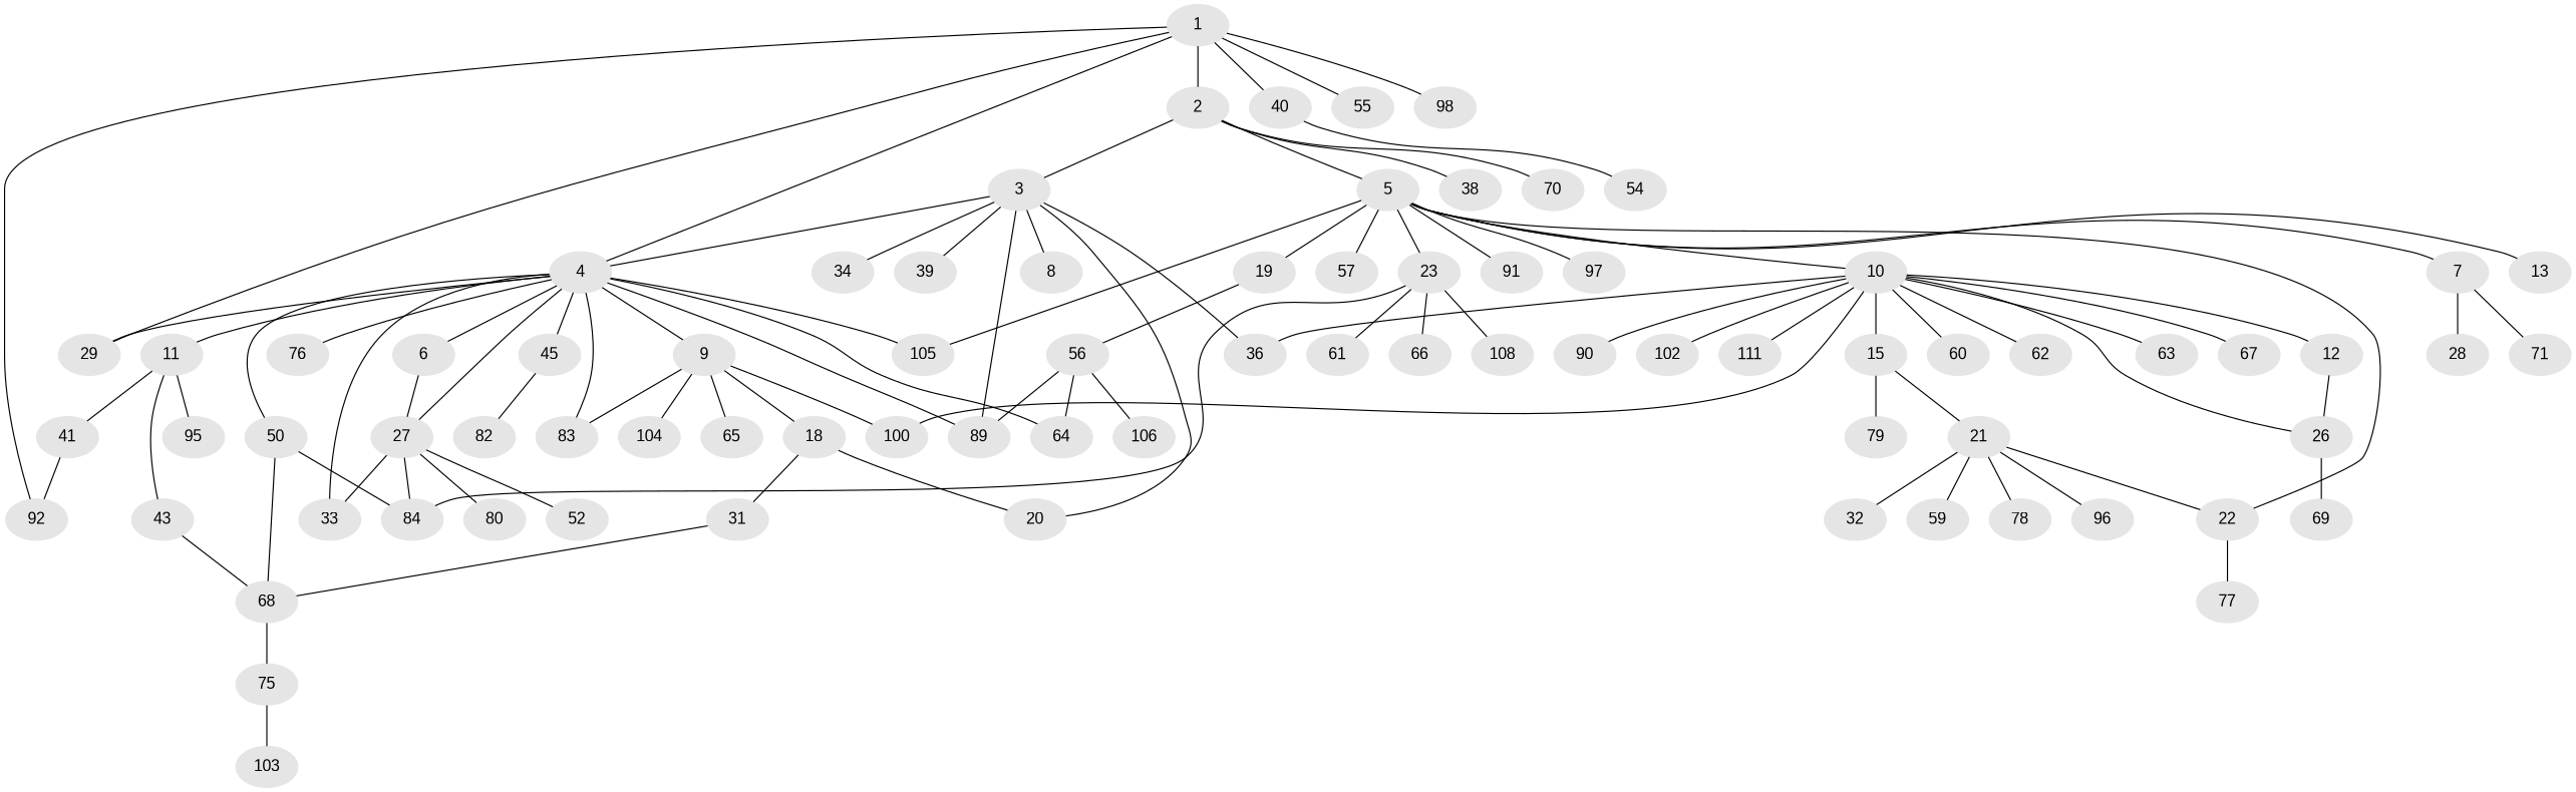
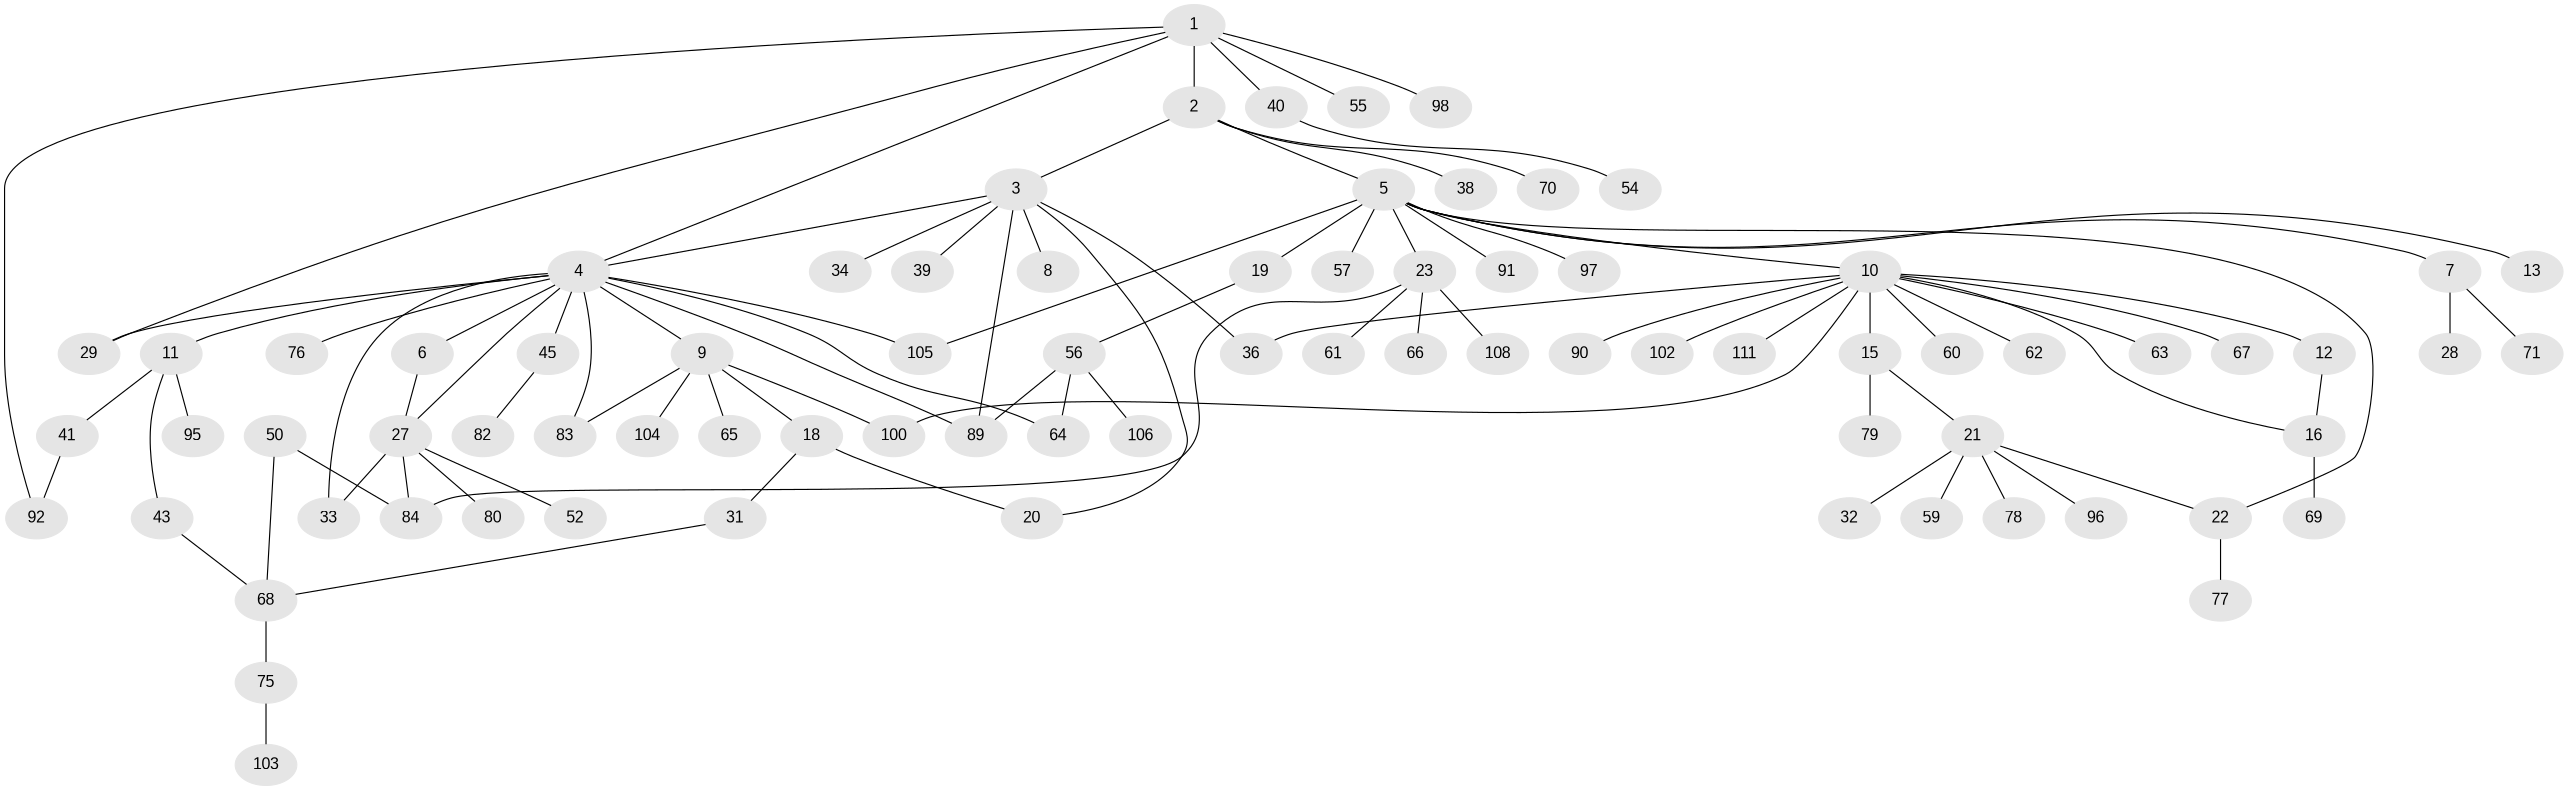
  graph {
    fontname="Liberation Sans"
    node [color=gray90 fontname="Liberation Sans" style=filled]
    edge [fontname="Liberation Sans"]
    1 [super="+46"]
    2 [super="+37"]
    4 [super="+24"]
    29
    40
    55 [super="+101"]
    92
    98
    3 [super="+14"]
    5 [super="+17"]
    38
    70
    89
    6
    9 [super="+47"]
    11 [super="+26"]
    27 [super="+53"]
    33 [super="+44"]
    45 [super="+81"]
    50 [super="+109"]
    64
    76
    83
    105
    54
    8
    20 [super="+42"]
    34
    39
    36
    10 [super="+86"]
    7
    13
    19
    22 [super="+110"]
    23 [super="+48"]
    57
    91
    97
    100
    12 [super="+49"]
    15 [super="+88"]
-   16 [super="+25" label=26]
+   16 [super="+25"]
    60 [super="+87"]
    62
    63
    67 [super="+74"]
    90
    102
    111
    18 [super="+30"]
    65
    104
    41
    43
    95
    84 [super="+99"]
    52
    80
    82 [super="+85"]
    68 [super="+73"]
    28 [super="+107"]
    71
    56 [super="+72"]
    77 [super="+94"]
    61
    66
    108
    31
    21 [super="+58"]
    79
    69
    32
    59
    78 [super="+93"]
    96
    106
    75
    103
    1 -- 2
    1 -- 4
    1 -- 29
    1 -- 40
    1 -- 55
    1 -- 92
    1 -- 98
    2 -- 3
    2 -- 5
    2 -- 38
    2 -- 70
    4 -- 29
    4 -- 89 [weight=2]
    4 -- 6
    4 -- 9
    4 -- 11
    4 -- 27
    4 -- 33
    4 -- 45
-   4 -- 50
    4 -- 64
    4 -- 76
    4 -- 83
    4 -- 105
    40 -- 54
    3 -- 4
    3 -- 89
    3 -- 8
    3 -- 20
    3 -- 34
    3 -- 39
    3 -- 36
    5 -- 105
    5 -- 10
    5 -- 7
    5 -- 13
    5 -- 19
    5 -- 22
    5 -- 23
    5 -- 57
    5 -- 91
    5 -- 97
    6 -- 27
    9 -- 83
    9 -- 100
    9 -- 18
    9 -- 65
    9 -- 104
    11 -- 41
    11 -- 43
    11 -- 95
    27 -- 33
    27 -- 84
    27 -- 52
    27 -- 80
    45 -- 82
    50 -- 84
    50 -- 68
    10 -- 36
    10 -- 100
    10 -- 12
    10 -- 15
    10 -- 16
    10 -- 60
    10 -- 62
    10 -- 63
    10 -- 67
    10 -- 90
    10 -- 102
    10 -- 111
    7 -- 28
    7 -- 71
    19 -- 56
    22 -- 77
    23 -- 84
    23 -- 61
    23 -- 66
    23 -- 108
    12 -- 16
    15 -- 21
    15 -- 79
    16 -- 69
    18 -- 20
    18 -- 31
    41 -- 92
    43 -- 68
    68 -- 75
    56 -- 89
    56 -- 64
    56 -- 106
    31 -- 68
    21 -- 22
    21 -- 32
    21 -- 59
    21 -- 78
    21 -- 96
    75 -- 103
  }
